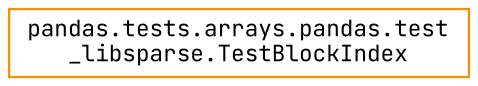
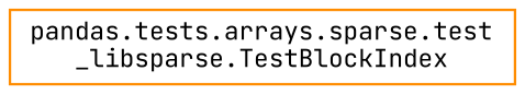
  digraph {
    rankdir=LR
    fontname="JetBrains Mono"
-   n1 [color=darkorange fillcolor=white fontname="JetBrains Mono" fontsize=10 height=0.2 label="pandas.tests.arrays.pandas.test\l_libsparse.TestBlockIndex" shape=box style=filled width=0.4]
+   n1 [color=darkorange fillcolor=white fontname="JetBrains Mono" fontsize=10 height=0.2 label="pandas.tests.arrays.sparse.test\l_libsparse.TestBlockIndex" shape=box style=filled width=0.4]
  }
